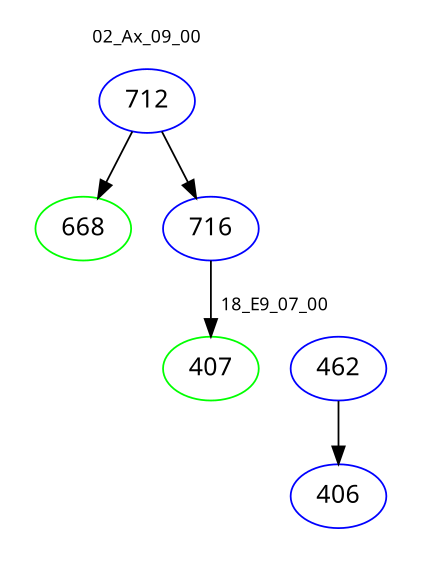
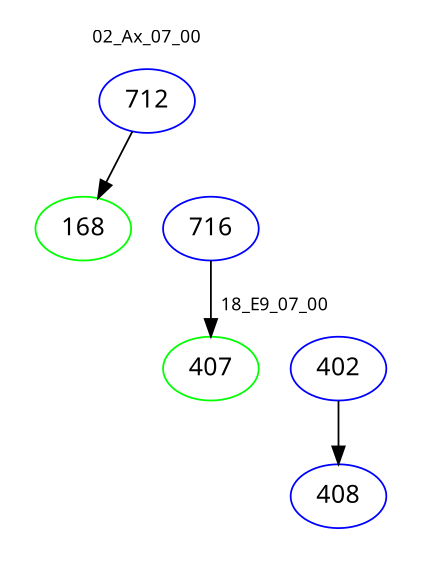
  digraph {
    fontname="Noto Sans"
    node [color=blue fontname="Noto Sans"]
    edge [color=black fontname="Noto Sans"]
    n1 [label=712]
-   n2 [color=green label=668]
+   n2 [color=green label=168]
    n3 [label=716]
-   n4 [label=462]
-   n5 [label=406]
+   n4 [label=402]
+   n5 [label=408]
    n6 [color=green label=407]
    subgraph cluster_1 {
      color=white
      fontsize=10
-     label="02_Ax_09_00"
+     label="02_Ax_07_00"
      n1
      n2
      n3
    }
    subgraph cluster_2 {
      color=white
      fontsize=10
      label="18_E9_07_00"
      n4
      n5
      n6
    }
    n1 -> n2
-   n1 -> n3
    n3 -> n6
    n4 -> n5
  }
